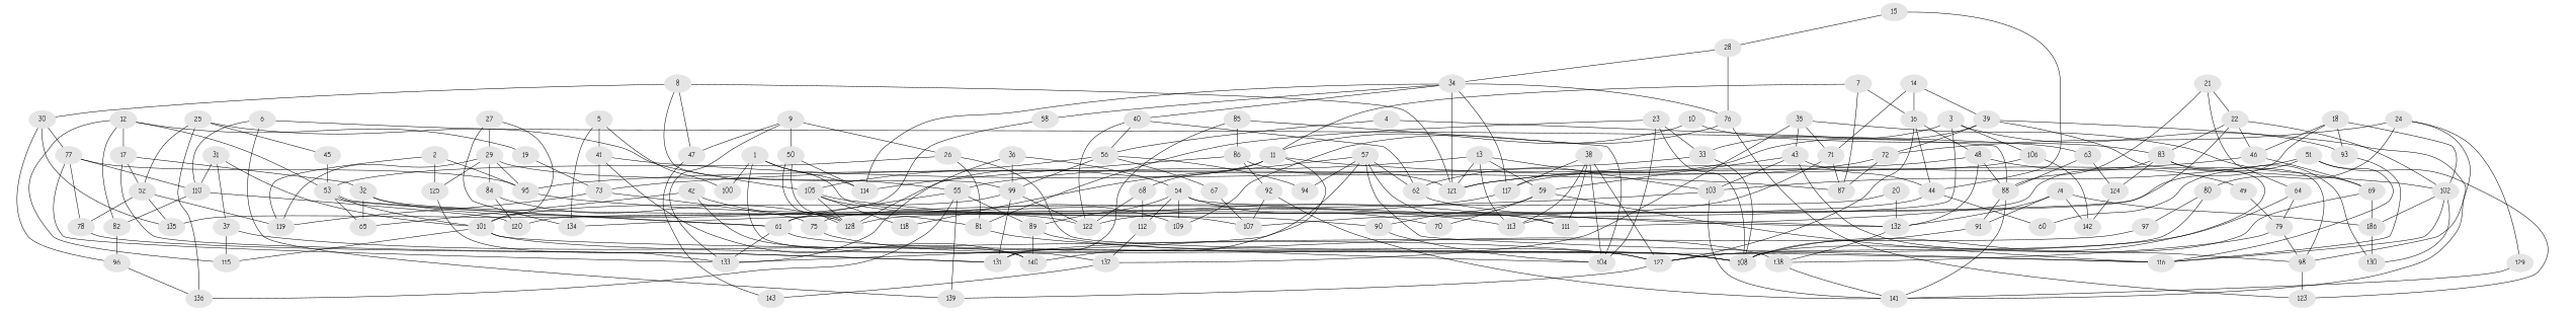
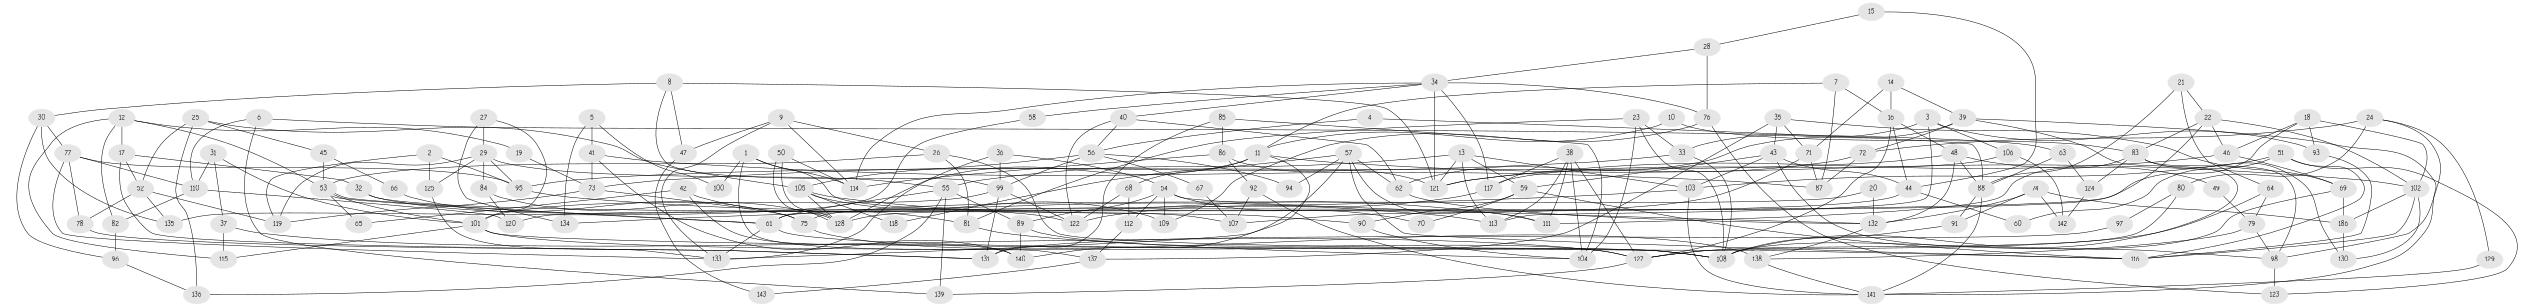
  graph {
    fontname="Comic Neue"
    node [color=gray90 fontname="Comic Neue" style=filled]
    edge [fontname="Comic Neue"]
    1
    90
    100
    114
    137
    104
    143
    2
    95
    119
    125
    113
    133
    3
    33
    93
    106
    73
    108
    116
    117
    142
    4
    56
    88
    99
    105
    67
    94
    141
    91
    5
    41
    134
    87
    140
    6
    63
    110
    139
    124
    82
    120
    7
    11
    16
    68
    102
    128
    44
    48
    127
    8
    30
    47
    121
    77
    96
    135
    131
    101
    122
    9
    26
    50
    53
    81
    10
    83
    98
    111
    130
    112
    n74 [label=186]
    12
    17
    19
    115
    32
    52
    61
    65
    13
    55
    59
    103
    136
    89
    70
    14
    39
    71
    72
    62
    107
    15
    28
    34
    76
    60
    132
    49
    78
    18
    46
    69
    75
    20
    138
    21
    22
    64
    79
    23
    24
    80
    129
    97
    123
    25
    45
+   66
    109
    118
    27
    29
    84
    40
    58
    31
    37
    35
    43
    36
    54
    38
    42
    51
    57
    74
    85
    86
    92
    1 -- 90
    1 -- 100
    1 -- 114
    1 -- 137
    90 -- 104
    137 -- 143
    2 -- 95
    2 -- 119
    2 -- 125
    95 -- 113
    125 -- 133
    3 -- 113
    3 -- 33
    3 -- 93
    3 -- 106
    33 -- 73
    33 -- 108
    93 -- 116
    106 -- 117
    106 -- 142
    73 -- 119
    73 -- 75
    117 -- 122
    4 -- 56
    4 -- 88
    56 -- 99
    56 -- 105
    56 -- 67
    56 -- 94
    88 -- 141
    88 -- 91
    99 -- 131
    99 -- 101
    99 -- 122
    105 -- 128
    105 -- 111
    105 -- 109
    105 -- 118
    67 -- 107
    91 -- 108
    5 -- 100
    5 -- 41
    5 -- 134
    41 -- 73
    41 -- 87
    41 -- 140
    6 -- 63
    6 -- 110
    6 -- 139
    63 -- 88
    63 -- 124
    110 -- 82
    110 -- 120
    124 -- 142
    82 -- 96
    7 -- 87
    7 -- 11
    7 -- 16
    11 -- 140
    11 -- 68
    11 -- 102
    11 -- 128
    16 -- 44
    16 -- 48
    16 -- 127
    68 -- 122
    68 -- 112
    102 -- 116
    102 -- 130
    102 -- n74
    44 -- 128
    44 -- 60
    48 -- 95
    48 -- 88
    48 -- 132
    48 -- 49
    127 -- 139
    8 -- 99
    8 -- 30
    8 -- 47
    8 -- 121
    30 -- 77
    30 -- 96
    30 -- 135
    47 -- 143
    77 -- 95
    77 -- 133
    77 -- 110
    77 -- 78
    96 -- 136
    101 -- 108
    101 -- 116
    101 -- 115
    9 -- 133
    9 -- 47
    9 -- 26
-   9 -- 50
+   9 -- 114
    26 -- 108
    26 -- 53
    26 -- 81
    50 -- 114
    50 -- 128
    50 -- 128
    53 -- 101
    53 -- 61
    53 -- 61
    53 -- 65
    81 -- 104
    10 -- 11
    10 -- 83
    83 -- 124
    83 -- 98
    83 -- 111
    83 -- 130
    98 -- 123
    112 -- 137
    n74 -- 130
    12 -- 82
    12 -- 53
    12 -- 17
    12 -- 19
    12 -- 115
    17 -- 131
    17 -- 32
    17 -- 52
    19 -- 73
    32 -- 122
-   32 -- 65
    32 -- 107
    52 -- 119
    52 -- 135
    52 -- 78
    61 -- 133
    61 -- 108
    13 -- 113
    13 -- 121
    13 -- 55
    13 -- 59
    13 -- 103
    55 -- 139
    55 -- 61
    55 -- 136
    55 -- 89
    59 -- 90
    59 -- 116
    59 -- 70
    103 -- 141
    103 -- 134
    89 -- 140
    89 -- 127
    14 -- 16
    14 -- 39
    14 -- 71
    39 -- 108
    39 -- 141
    39 -- 72
    39 -- 62
    71 -- 87
    71 -- 107
    72 -- 87
    72 -- 121
    62 -- 132
    15 -- 44
    15 -- 28
    28 -- 34
    28 -- 76
    34 -- 114
    34 -- 117
    34 -- 121
    34 -- 76
    34 -- 40
    34 -- 58
    76 -- 123
    76 -- 109
    132 -- 138
    49 -- 79
    78 -- 131
    18 -- 93
    18 -- 120
    18 -- 102
    18 -- 46
    46 -- 121
    46 -- 69
    69 -- 108
    69 -- n74
    75 -- 138
    20 -- 132
    20 -- 75
    138 -- 141
    21 -- 88
    21 -- 22
    21 -- 64
    22 -- 102
    22 -- 83
    22 -- 61
    22 -- 46
    64 -- 127
    64 -- 79
    79 -- 98
    79 -- 138
    23 -- 104
    23 -- 33
    23 -- 108
    23 -- 81
    24 -- 98
    24 -- 72
    24 -- 80
    24 -- 129
    80 -- 127
    80 -- 97
    129 -- 141
    97 -- 131
    25 -- 105
    25 -- 52
    25 -- 136
    25 -- 45
    45 -- 53
+   45 -- 66
+   66 -- 75
    27 -- 134
    27 -- 101
    27 -- 29
    29 -- 95
    29 -- 119
    29 -- 125
    29 -- 55
    29 -- 84
    84 -- 120
    84 -- 128
    40 -- 56
    40 -- 122
    40 -- 62
    58 -- 135
    31 -- 110
    31 -- 101
    31 -- 37
    37 -- 127
    37 -- 115
    35 -- 137
    35 -- 71
    35 -- 69
    35 -- 43
    43 -- 44
    43 -- 98
    43 -- 59
    43 -- 103
    36 -- 133
    36 -- 99
    36 -- 54
    54 -- 112
    54 -- 89
    54 -- 70
    54 -- 132
    54 -- 109
    38 -- 104
    38 -- 113
    38 -- 117
    38 -- 127
    38 -- 111
    42 -- 140
    42 -- 81
    42 -- 65
    51 -- 116
    51 -- 103
    51 -- 60
    51 -- 123
    57 -- 133
    57 -- 116
    57 -- 94
    57 -- 111
    57 -- 62
    57 -- 118
    74 -- 142
    74 -- 91
    74 -- n74
    74 -- 132
    85 -- 104
    85 -- 131
    85 -- 86
    86 -- 114
    86 -- 121
    86 -- 92
    92 -- 141
    92 -- 107
  }
